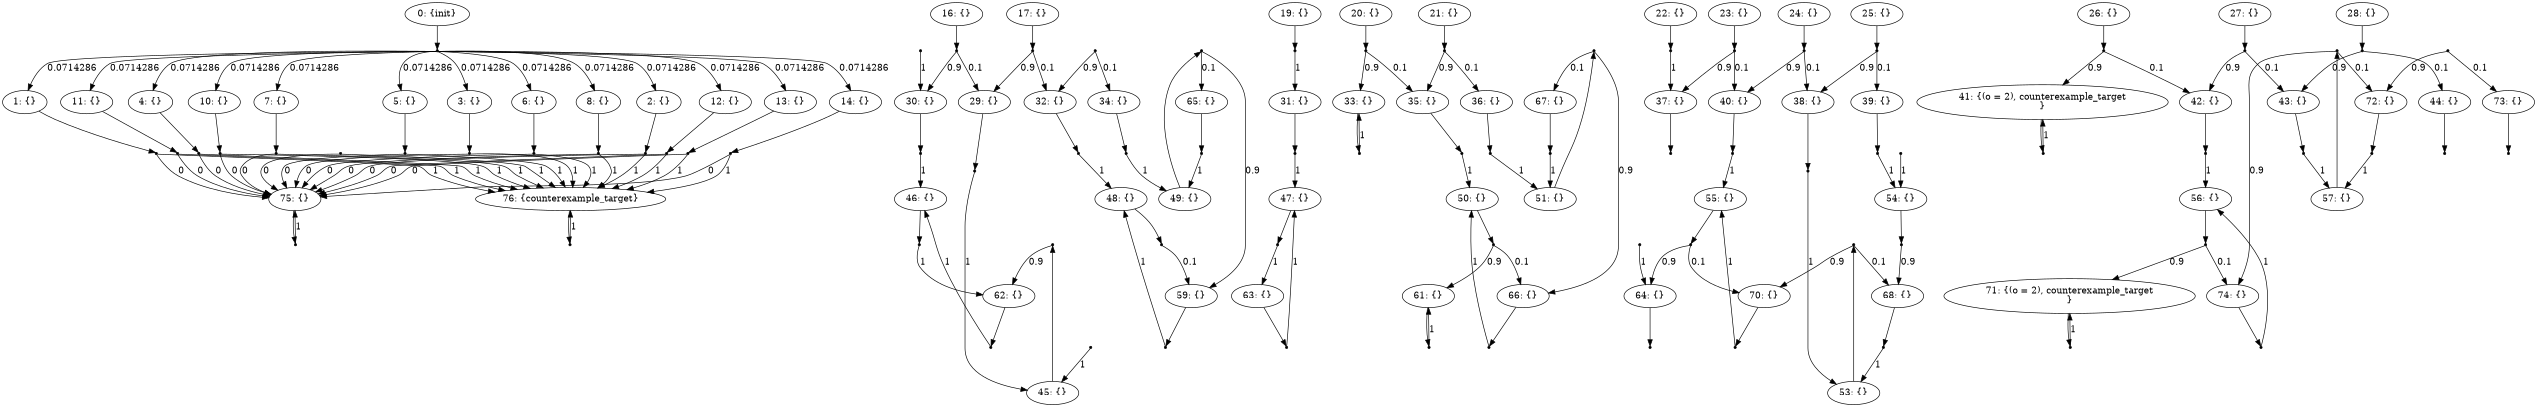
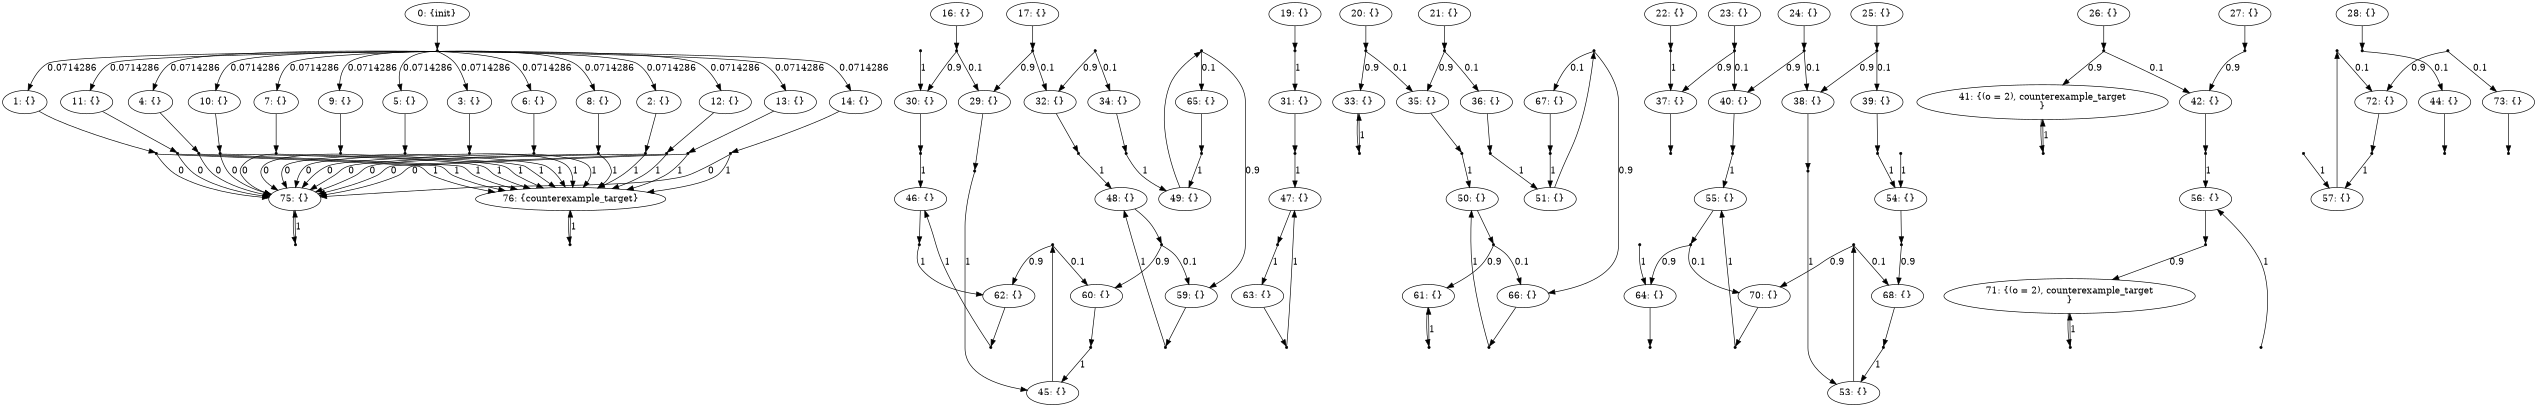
  digraph {
    node [shape=point]
    n1 [label="0: {init}" shape=""]
    "0c0"
    n3 [label="1: {}" shape=""]
    n4 [label="2: {}" shape=""]
    n5 [label="3: {}" shape=""]
    n6 [label="4: {}" shape=""]
    n7 [label="5: {}" shape=""]
    n8 [label="6: {}" shape=""]
    n9 [label="7: {}" shape=""]
    n10 [label="8: {}" shape=""]
+   n11 [label="9: {}" shape=""]
    n12 [label="10: {}" shape=""]
    n13 [label="11: {}" shape=""]
    n14 [label="12: {}" shape=""]
    n15 [label="13: {}" shape=""]
    n16 [label="14: {}" shape=""]
    "1c0"
    n18 [label="75: {}" shape=""]
    n19 [label="76: {counterexample_target}" shape=""]
    "2c0"
    "3c0"
    "4c0"
    "5c0"
    "6c0"
    "7c0"
    "8c0"
    "9c0"
    "10c0"
    "11c0"
    "12c0"
    "13c0"
    "14c0"
    "15c0"
    n34 [label="30: {}" shape=""]
    n35 [label="16: {}" shape=""]
    "16c0"
    n37 [label="29: {}" shape=""]
    n38 [label="17: {}" shape=""]
    "17c0"
    n40 [label="32: {}" shape=""]
    "18c0"
    n42 [label="34: {}" shape=""]
    n43 [label="19: {}" shape=""]
    "19c0"
    n45 [label="31: {}" shape=""]
    n46 [label="20: {}" shape=""]
    "20c0"
    n48 [label="33: {}" shape=""]
    n49 [label="35: {}" shape=""]
    n50 [label="21: {}" shape=""]
    "21c0"
    n52 [label="36: {}" shape=""]
    n53 [label="22: {}" shape=""]
    "22c0"
    n55 [label="37: {}" shape=""]
    n56 [label="23: {}" shape=""]
    "23c0"
    n58 [label="40: {}" shape=""]
    n59 [label="24: {}" shape=""]
    "24c0"
    n61 [label="38: {}" shape=""]
    n62 [label="25: {}" shape=""]
    "25c0"
    n64 [label="39: {}" shape=""]
    n65 [label="26: {}" shape=""]
    "26c0"
    n67 [label="41: {(o = 2), counterexample_target\n}" shape=""]
    n68 [label="42: {}" shape=""]
    n69 [label="27: {}" shape=""]
    "27c0"
-   n71 [label="43: {}" shape=""]
    n72 [label="28: {}" shape=""]
    "28c0"
    n74 [label="44: {}" shape=""]
    "29c0"
    n76 [label="45: {}" shape=""]
    "30c0"
    n78 [label="46: {}" shape=""]
    "31c0"
    n80 [label="47: {}" shape=""]
    "32c0"
    n82 [label="48: {}" shape=""]
    "33c0"
    "34c0"
    n85 [label="49: {}" shape=""]
    "35c0"
    n87 [label="50: {}" shape=""]
    "36c0"
    n89 [label="51: {}" shape=""]
    "37c0"
    "38c0"
    n92 [label="53: {}" shape=""]
    "39c0"
    n94 [label="54: {}" shape=""]
    "40c0"
    n96 [label="55: {}" shape=""]
    "41c0"
    "42c0"
    n99 [label="56: {}" shape=""]
    "43c0"
    n101 [label="57: {}" shape=""]
    "44c0"
    "45c0"
+   n104 [label="60: {}" shape=""]
    n105 [label="62: {}" shape=""]
    "46c0"
    "47c0"
    n108 [label="63: {}" shape=""]
    "48c0"
    n110 [label="59: {}" shape=""]
    "49c0"
    n112 [label="65: {}" shape=""]
    "50c0"
    n114 [label="61: {}" shape=""]
    n115 [label="66: {}" shape=""]
    "51c0"
    n117 [label="67: {}" shape=""]
    "52c0"
    n119 [label="64: {}" shape=""]
    "53c0"
    n121 [label="68: {}" shape=""]
    n122 [label="70: {}" shape=""]
    "54c0"
    "55c0"
    "56c0"
    n126 [label="71: {(o = 2), counterexample_target\n}" shape=""]
-   n127 [label="74: {}" shape=""]
    "57c0"
    n129 [label="72: {}" shape=""]
    "58c0"
    n131 [label="73: {}" shape=""]
    "59c0"
    "60c0"
    "61c0"
    "62c0"
    "63c0"
    "64c0"
    "65c0"
    "66c0"
    "67c0"
    "68c0"
    "69c0"
    "70c0"
    "71c0"
    "72c0"
    "73c0"
    "74c0"
    "75c0"
    "76c0"
    n1 -> "0c0"
    "0c0" -> n3 [label=0.0714286]
    "0c0" -> n4 [label=0.0714286]
    "0c0" -> n5 [label=0.0714286]
    "0c0" -> n6 [label=0.0714286]
    "0c0" -> n7 [label=0.0714286]
    "0c0" -> n8 [label=0.0714286]
    "0c0" -> n9 [label=0.0714286]
    "0c0" -> n10 [label=0.0714286]
+   "0c0" -> n11 [label=0.0714286]
    "0c0" -> n12 [label=0.0714286]
    "0c0" -> n13 [label=0.0714286]
    "0c0" -> n14 [label=0.0714286]
    "0c0" -> n15 [label=0.0714286]
    "0c0" -> n16 [label=0.0714286]
    n3 -> "1c0"
    n4 -> "2c0"
    n5 -> "3c0"
    n6 -> "4c0"
    n7 -> "5c0"
    n8 -> "6c0"
    n9 -> "7c0"
    n10 -> "8c0"
+   n11 -> "9c0"
    n12 -> "10c0"
    n13 -> "11c0"
    n14 -> "12c0"
    n15 -> "13c0"
    n16 -> "14c0"
    "1c0" -> n18 [label=0]
    "1c0" -> n19 [label=1]
    n18 -> "75c0"
    n19 -> "76c0"
    "2c0" -> n18 [label=0]
    "2c0" -> n19 [label=1]
    "3c0" -> n18 [label=0]
    "3c0" -> n19 [label=1]
    "4c0" -> n18 [label=0]
    "4c0" -> n19 [label=1]
    "5c0" -> n18 [label=0]
    "5c0" -> n19 [label=1]
    "6c0" -> n18 [label=0]
    "6c0" -> n19 [label=1]
    "7c0" -> n18 [label=0]
    "7c0" -> n19 [label=1]
    "8c0" -> n18 [label=0]
    "8c0" -> n19 [label=1]
    "9c0" -> n18 [label=0]
    "9c0" -> n19 [label=1]
    "10c0" -> n18 [label=0]
    "10c0" -> n19 [label=1]
    "11c0" -> n18 [label=0]
    "11c0" -> n19 [label=1]
    "12c0" -> n18 [label=0]
    "12c0" -> n19 [label=1]
    "13c0" -> n18 [label=0]
    "13c0" -> n19 [label=1]
    "14c0" -> n18 [label=0]
    "14c0" -> n19 [label=1]
    "15c0" -> n34 [label=1]
    n34 -> "30c0"
    n35 -> "16c0"
    "16c0" -> n34 [label=0.9]
    "16c0" -> n37 [label=0.1]
    n37 -> "29c0"
    n38 -> "17c0"
    "17c0" -> n37 [label=0.9]
    "17c0" -> n40 [label=0.1]
    n40 -> "32c0"
    "18c0" -> n40 [label=0.9]
    "18c0" -> n42 [label=0.1]
    n42 -> "34c0"
    n43 -> "19c0"
    "19c0" -> n45 [label=1]
    n45 -> "31c0"
    n46 -> "20c0"
    "20c0" -> n48 [label=0.9]
    "20c0" -> n49 [label=0.1]
    n48 -> "33c0"
    n49 -> "35c0"
    n50 -> "21c0"
    "21c0" -> n49 [label=0.9]
    "21c0" -> n52 [label=0.1]
    n52 -> "36c0"
    n53 -> "22c0"
    "22c0" -> n55 [label=1]
    n55 -> "37c0"
    n56 -> "23c0"
    "23c0" -> n55 [label=0.9]
    "23c0" -> n58 [label=0.1]
    n58 -> "40c0"
    n59 -> "24c0"
    "24c0" -> n58 [label=0.9]
    "24c0" -> n61 [label=0.1]
    n61 -> "38c0"
    n62 -> "25c0"
    "25c0" -> n61 [label=0.9]
    "25c0" -> n64 [label=0.1]
    n64 -> "39c0"
    n65 -> "26c0"
    "26c0" -> n67 [label=0.9]
    "26c0" -> n68 [label=0.1]
    n67 -> "41c0"
    n68 -> "42c0"
    n69 -> "27c0"
    "27c0" -> n68 [label=0.9]
-   "27c0" -> n71 [label=0.1]
-   n71 -> "43c0"
    n72 -> "28c0"
-   "28c0" -> n71 [label=0.9]
    "28c0" -> n74 [label=0.1]
    n74 -> "44c0"
    "29c0" -> n76 [label=1]
    n76 -> "45c0"
    "30c0" -> n78 [label=1]
    n78 -> "46c0"
    "31c0" -> n80 [label=1]
    n80 -> "47c0"
    "32c0" -> n82 [label=1]
    n82 -> "48c0"
    "33c0" -> n48 [label=1]
    "34c0" -> n85 [label=1]
    n85 -> "49c0"
    "35c0" -> n87 [label=1]
    n87 -> "50c0"
    "36c0" -> n89 [label=1]
    n89 -> "51c0"
    "38c0" -> n92 [label=1]
    n92 -> "53c0"
    "39c0" -> n94 [label=1]
    n94 -> "54c0"
    "40c0" -> n96 [label=1]
    n96 -> "55c0"
    "41c0" -> n67 [label=1]
    "42c0" -> n99 [label=1]
    n99 -> "56c0"
    "43c0" -> n101 [label=1]
    n101 -> "57c0"
+   "45c0" -> n104 [label=0.1]
    "45c0" -> n105 [label=0.9]
+   n104 -> "60c0"
    n105 -> "62c0"
    "46c0" -> n105 [label=1]
    "47c0" -> n108 [label=1]
    n108 -> "63c0"
+   "48c0" -> n104 [label=0.9]
    "48c0" -> n110 [label=0.1]
    n110 -> "59c0"
    "49c0" -> n110 [label=0.9]
    "49c0" -> n112 [label=0.1]
    n112 -> "65c0"
    "50c0" -> n114 [label=0.9]
    "50c0" -> n115 [label=0.1]
    n114 -> "61c0"
    n115 -> "66c0"
    "51c0" -> n115 [label=0.9]
    "51c0" -> n117 [label=0.1]
    n117 -> "67c0"
    "52c0" -> n119 [label=1]
    n119 -> "64c0"
    "53c0" -> n121 [label=0.1]
    "53c0" -> n122 [label=0.9]
    n121 -> "68c0"
    n122 -> "70c0"
    "54c0" -> n121 [label=0.9]
    "55c0" -> n119 [label=0.9]
    "55c0" -> n122 [label=0.1]
    "56c0" -> n126 [label=0.9]
-   "56c0" -> n127 [label=0.1]
    n126 -> "71c0"
-   n127 -> "74c0"
-   "57c0" -> n127 [label=0.9]
    "57c0" -> n129 [label=0.1]
    n129 -> "72c0"
    "58c0" -> n129 [label=0.9]
    "58c0" -> n131 [label=0.1]
    n131 -> "73c0"
    "59c0" -> n82 [label=1]
    "60c0" -> n76 [label=1]
    "61c0" -> n114 [label=1]
    "62c0" -> n78 [label=1]
    "63c0" -> n80 [label=1]
    "65c0" -> n85 [label=1]
    "66c0" -> n87 [label=1]
    "67c0" -> n89 [label=1]
    "68c0" -> n92 [label=1]
    "69c0" -> n94 [label=1]
    "70c0" -> n96 [label=1]
    "71c0" -> n126 [label=1]
    "72c0" -> n101 [label=1]
    "74c0" -> n99 [label=1]
    "75c0" -> n18 [label=1]
    "76c0" -> n19 [label=1]
  }
